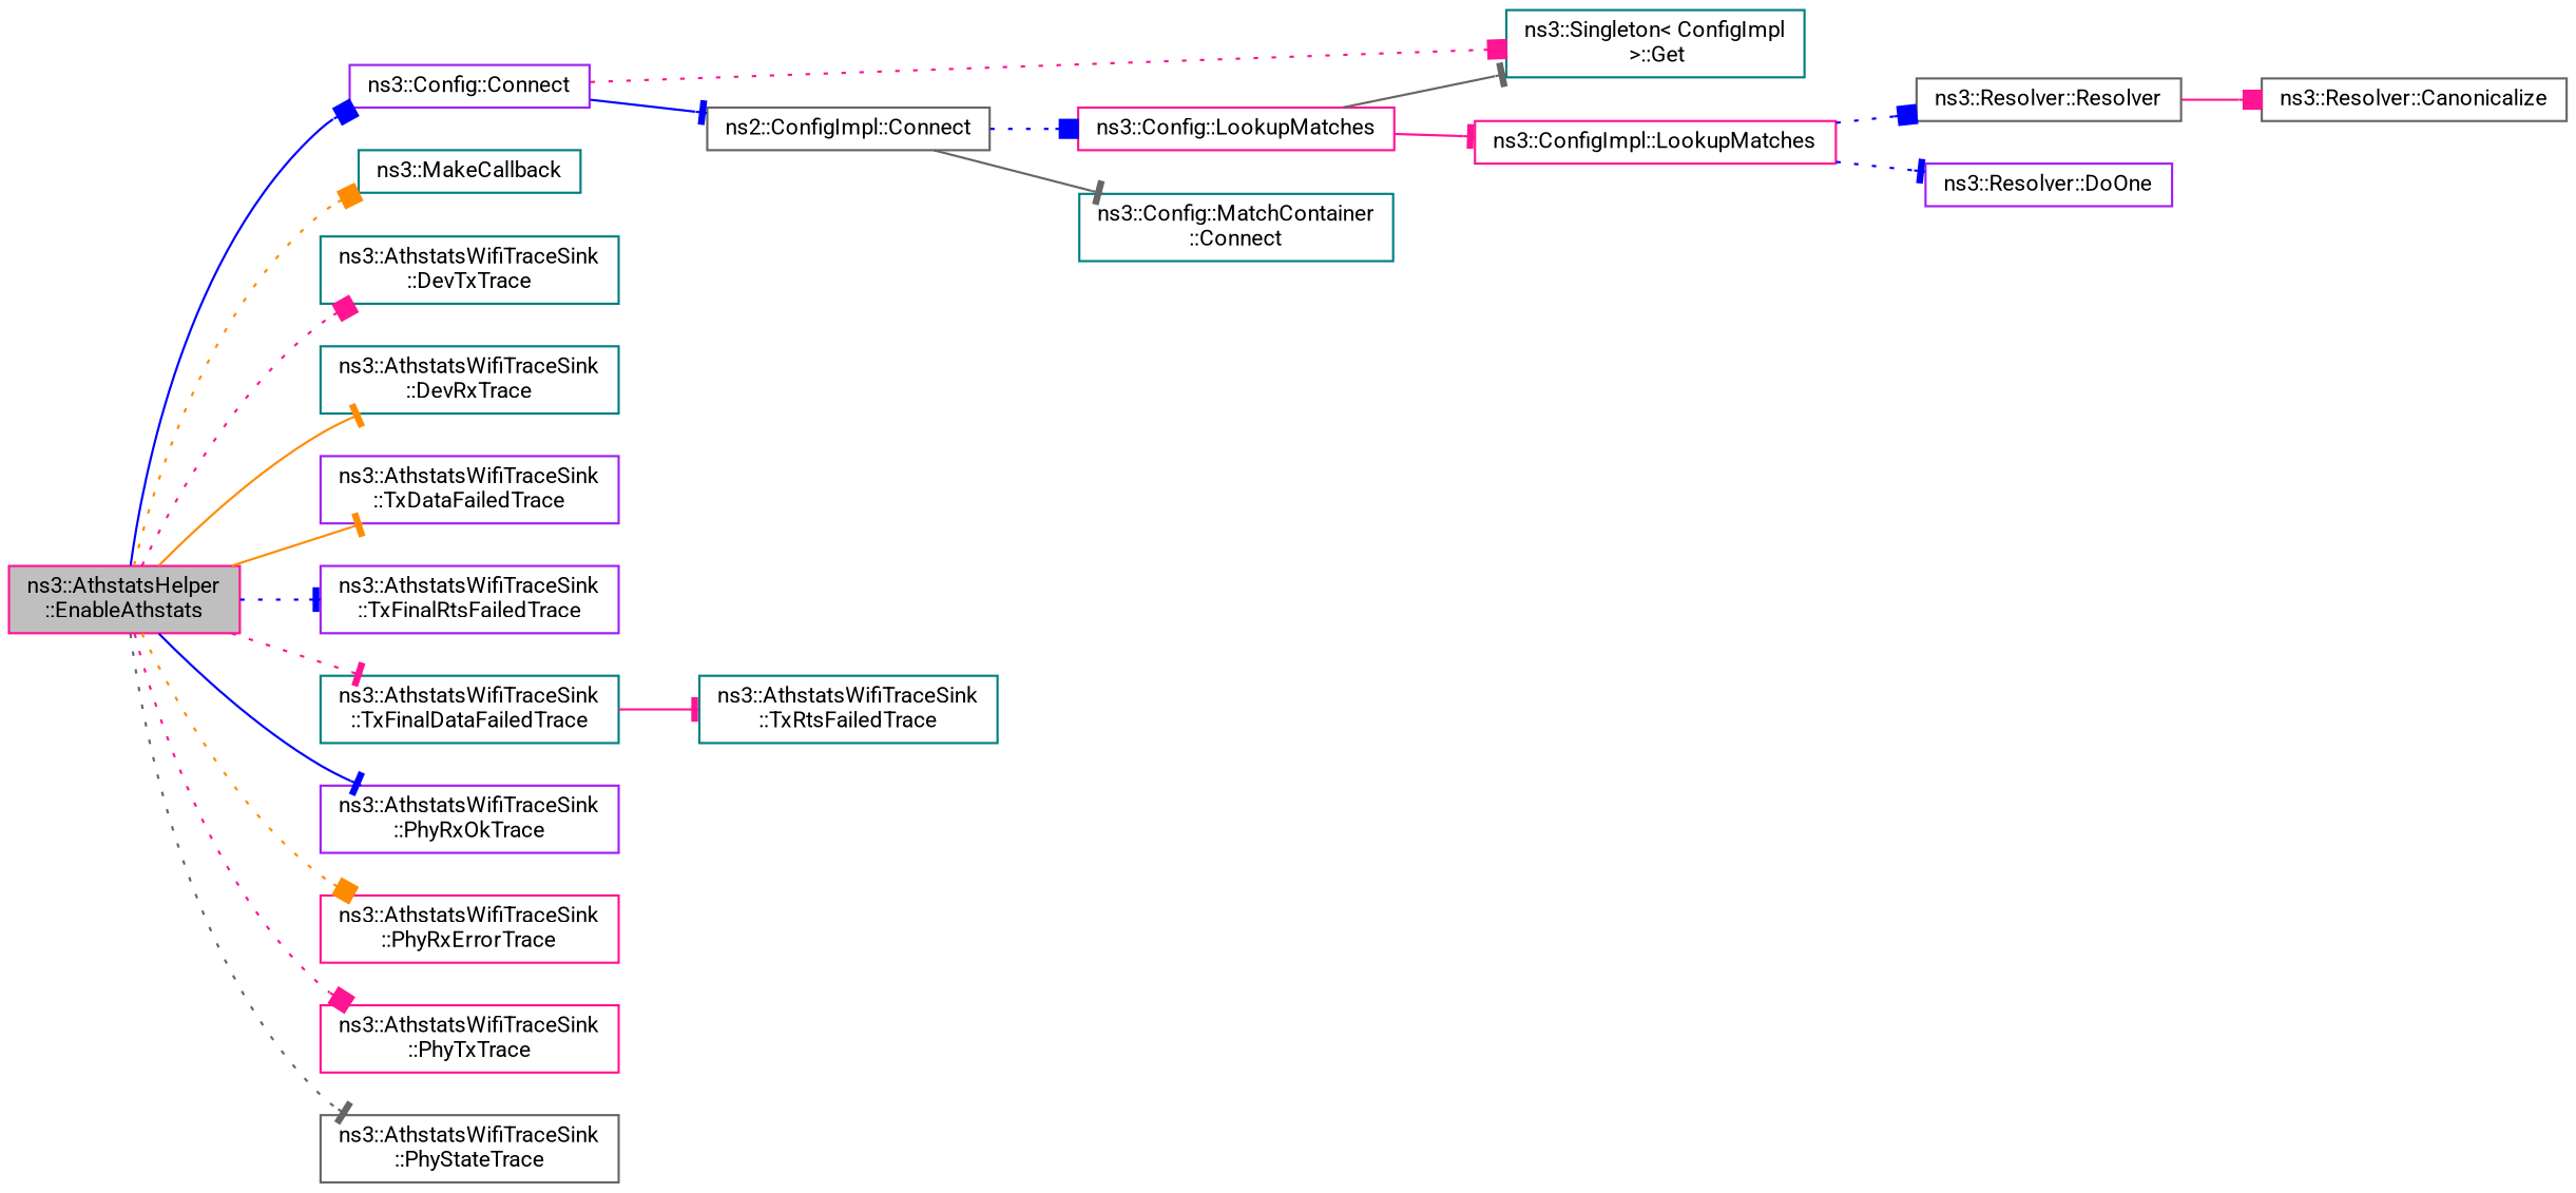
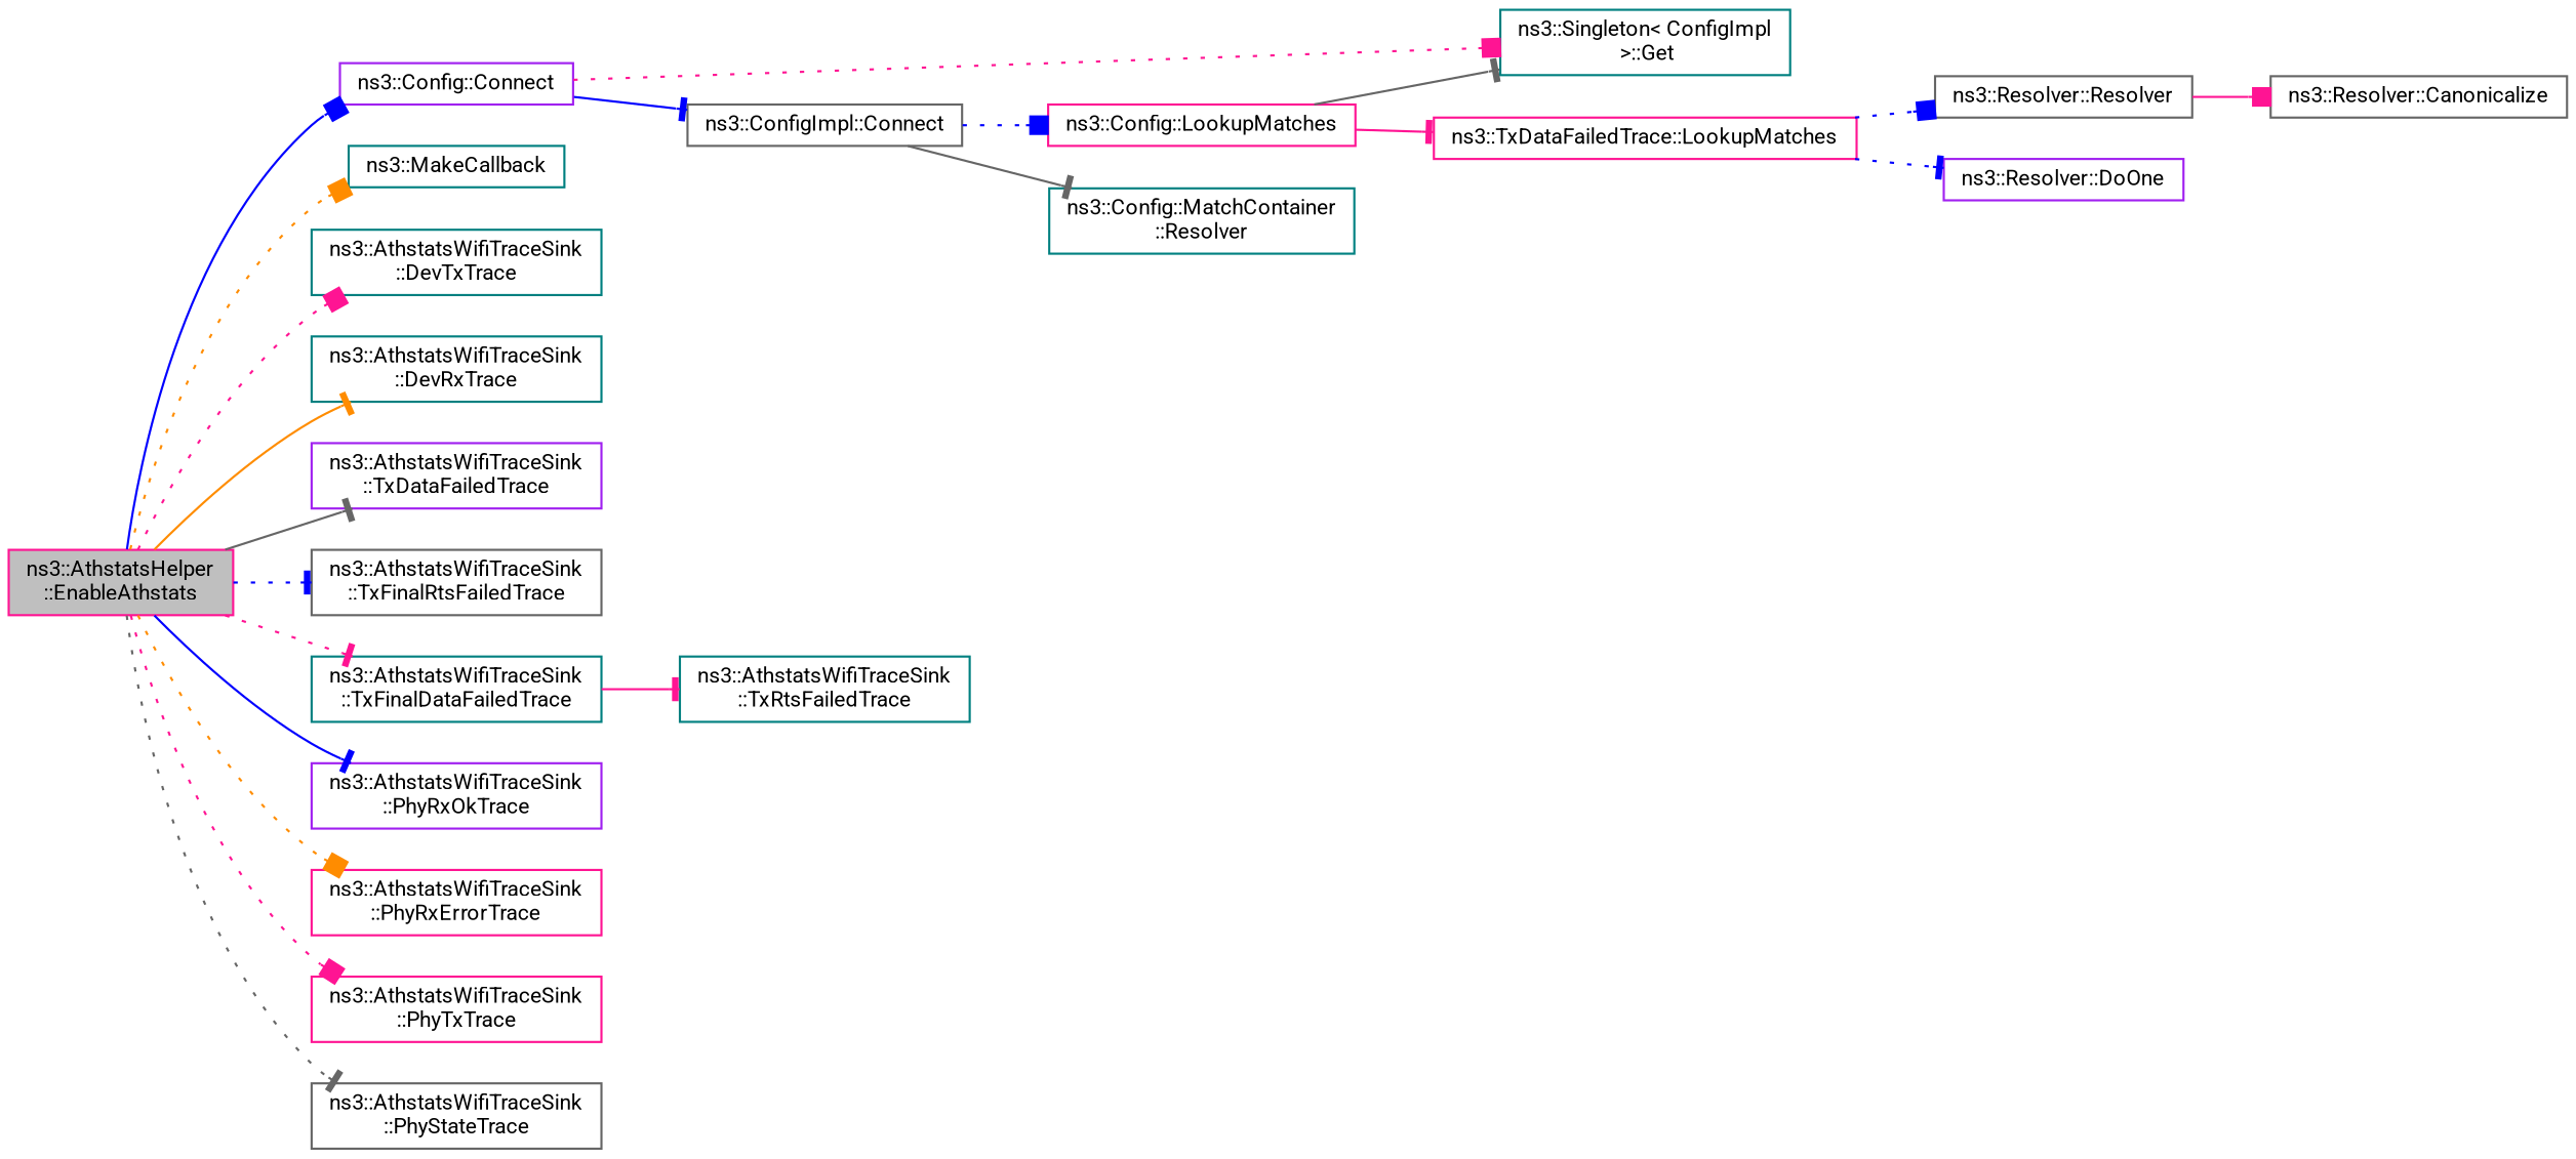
  digraph {
    fontname=Roboto
    rankdir=LR
    node [color=teal fillcolor=white fontname=Roboto fontsize=10 shape=record style=filled]
    edge [arrowhead=tee color=blue fontname=Roboto fontsize=10 labelfontname=Helvetica labelfontsize=10 style=dotted]
    n1 [color=deeppink fillcolor=grey75 fontcolor=black height=0.2 label="ns3::AthstatsHelper\l::EnableAthstats" width=0.4]
    n2 [color=purple height=0.2 label="ns3::Config::Connect" width=0.4]
    n3 [height=0.2 label="ns3::MakeCallback" width=0.4]
    n4 [height=0.2 label="ns3::AthstatsWifiTraceSink\l::DevTxTrace" width=0.4]
    n5 [height=0.2 label="ns3::AthstatsWifiTraceSink\l::DevRxTrace" width=0.4]
    n6 [color=purple height=0.2 label="ns3::AthstatsWifiTraceSink\l::TxDataFailedTrace" width=0.4]
-   n7 [color=purple height=0.2 label="ns3::AthstatsWifiTraceSink\l::TxFinalRtsFailedTrace" width=0.4]
+   n7 [color=gray40 height=0.2 label="ns3::AthstatsWifiTraceSink\l::TxFinalRtsFailedTrace" width=0.4]
    n8 [height=0.2 label="ns3::AthstatsWifiTraceSink\l::TxFinalDataFailedTrace" width=0.4]
    n9 [color=purple height=0.2 label="ns3::AthstatsWifiTraceSink\l::PhyRxOkTrace" width=0.4]
    n10 [color=deeppink height=0.2 label="ns3::AthstatsWifiTraceSink\l::PhyRxErrorTrace" width=0.4]
    n11 [color=deeppink height=0.2 label="ns3::AthstatsWifiTraceSink\l::PhyTxTrace" width=0.4]
    n12 [color=gray40 height=0.2 label="ns3::AthstatsWifiTraceSink\l::PhyStateTrace" width=0.4]
    n13 [height=0.2 label="ns3::Singleton\< ConfigImpl\l \>::Get" width=0.4]
-   n14 [color=gray40 height=0.2 label="ns2::ConfigImpl::Connect" width=0.4]
+   n14 [color=gray40 height=0.2 label="ns3::ConfigImpl::Connect" width=0.4]
    n15 [height=0.2 label="ns3::AthstatsWifiTraceSink\l::TxRtsFailedTrace" width=0.4]
    n16 [color=deeppink height=0.2 label="ns3::Config::LookupMatches" width=0.4]
-   n17 [height=0.2 label="ns3::Config::MatchContainer\l::Connect" width=0.4]
-   n18 [color=deeppink height=0.2 label="ns3::ConfigImpl::LookupMatches" width=0.4]
+   n17 [height=0.2 label="ns3::Config::MatchContainer\l::Resolver" width=0.4]
+   n18 [color=deeppink height=0.2 label="ns3::TxDataFailedTrace::LookupMatches" width=0.4]
    n19 [color=gray40 height=0.2 label="ns3::Resolver::Resolver" width=0.4]
    n20 [color=purple height=0.2 label="ns3::Resolver::DoOne" width=0.4]
    n21 [color=gray40 height=0.2 label="ns3::Resolver::Canonicalize" width=0.4]
    n1 -> n2 [arrowhead=box style=solid]
    n1 -> n3 [arrowhead=box color=darkorange]
    n1 -> n4 [arrowhead=box color=deeppink]
    n1 -> n5 [color=darkorange style=solid]
-   n1 -> n6 [color=darkorange style=solid]
+   n1 -> n6 [color=gray40 style=solid]
    n1 -> n7
    n1 -> n8 [color=deeppink]
    n1 -> n9 [style=solid]
    n1 -> n10 [arrowhead=box color=darkorange]
    n1 -> n11 [arrowhead=box color=deeppink]
    n1 -> n12 [color=gray40]
    n2 -> n13 [arrowhead=box color=deeppink]
    n2 -> n14 [style=solid]
    n8 -> n15 [color=deeppink style=solid]
    n14 -> n16 [arrowhead=box]
    n14 -> n17 [color=gray40 style=solid]
    n16 -> n13 [color=gray40 style=solid]
    n16 -> n18 [color=deeppink style=solid]
    n18 -> n19 [arrowhead=box]
    n18 -> n20
    n19 -> n21 [arrowhead=box color=deeppink style=solid]
  }
